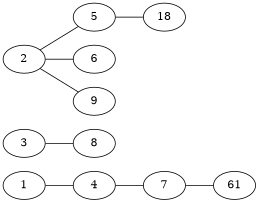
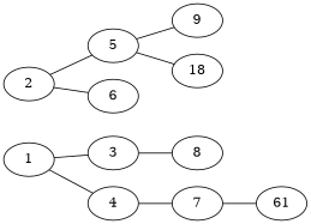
  graph {
    rankdir=LR
    node [chem=C]
    edge [valence=1]
    1
    3
    4 [chem=Cl]
    2
    5
    6 [chem=Cl]
    8 [chem=O]
    7 [chem=O]
    9 [chem=O]
    n10 [chem=H label=18]
    n11 [chem=H label=61]
+   1 -- 3
    1 -- 4
    3 -- 8 [valence=2]
    4 -- 7
    2 -- 5
    2 -- 6
-   2 -- 9 [valence=2]
+   5 -- 9 [valence=2]
    5 -- n10
    7 -- n11
  }
